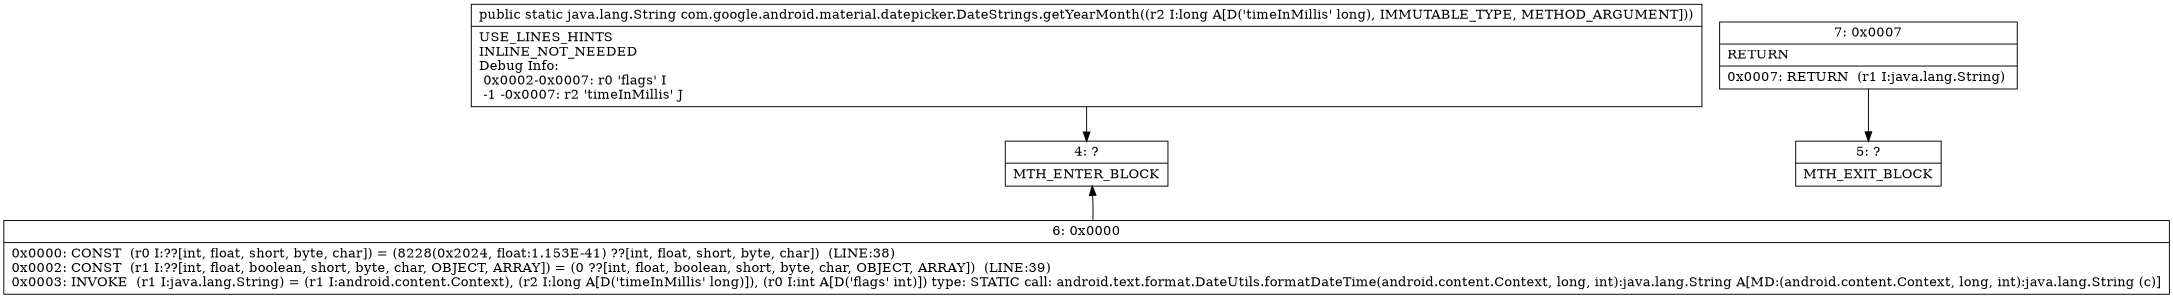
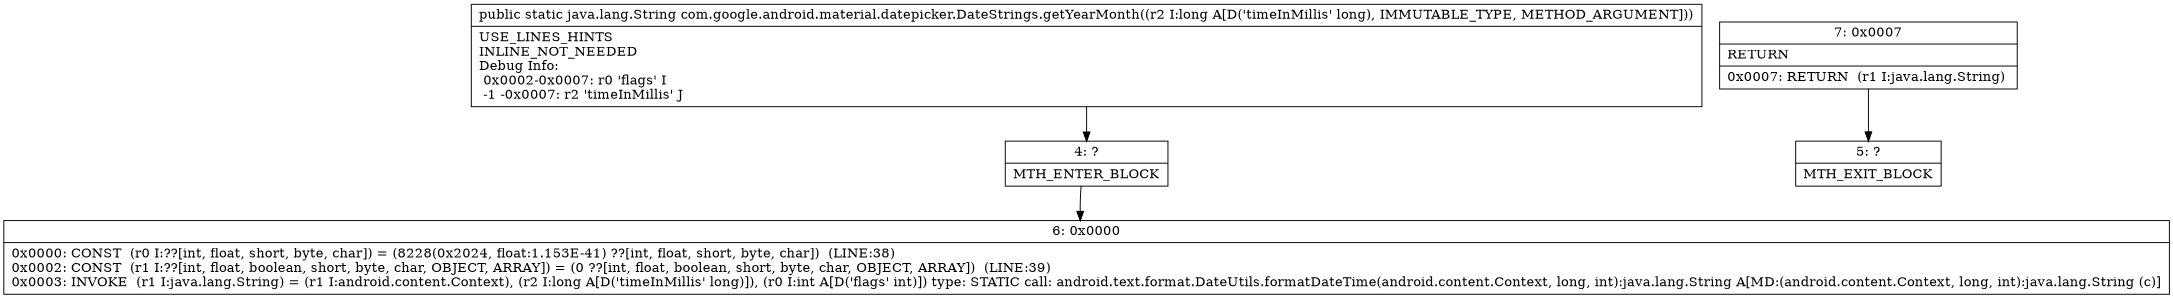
  digraph {
    node [shape=record]
    n1 [label="{4\:\ ?|MTH_ENTER_BLOCK\l}"]
    n2 [label="{6\:\ 0x0000|0x0000: CONST  (r0 I:??[int, float, short, byte, char]) = (8228(0x2024, float:1.153E\-41) ??[int, float, short, byte, char])  (LINE:38)\l0x0002: CONST  (r1 I:??[int, float, boolean, short, byte, char, OBJECT, ARRAY]) = (0 ??[int, float, boolean, short, byte, char, OBJECT, ARRAY])  (LINE:39)\l0x0003: INVOKE  (r1 I:java.lang.String) = (r1 I:android.content.Context), (r2 I:long A[D('timeInMillis' long)]), (r0 I:int A[D('flags' int)]) type: STATIC call: android.text.format.DateUtils.formatDateTime(android.content.Context, long, int):java.lang.String A[MD:(android.content.Context, long, int):java.lang.String (c)]\l}"]
    n3 [label="{7\:\ 0x0007|RETURN\l|0x0007: RETURN  (r1 I:java.lang.String) \l}"]
    n4 [label="{5\:\ ?|MTH_EXIT_BLOCK\l}"]
    n5 [label="{public static java.lang.String com.google.android.material.datepicker.DateStrings.getYearMonth((r2 I:long A[D('timeInMillis' long), IMMUTABLE_TYPE, METHOD_ARGUMENT]))  | USE_LINES_HINTS\lINLINE_NOT_NEEDED\lDebug Info:\l  0x0002\-0x0007: r0 'flags' I\l  \-1 \-0x0007: r2 'timeInMillis' J\l}"]
-   n2 -> n1
+   n1 -> n2
    n3 -> n4
    n5 -> n1
  }
